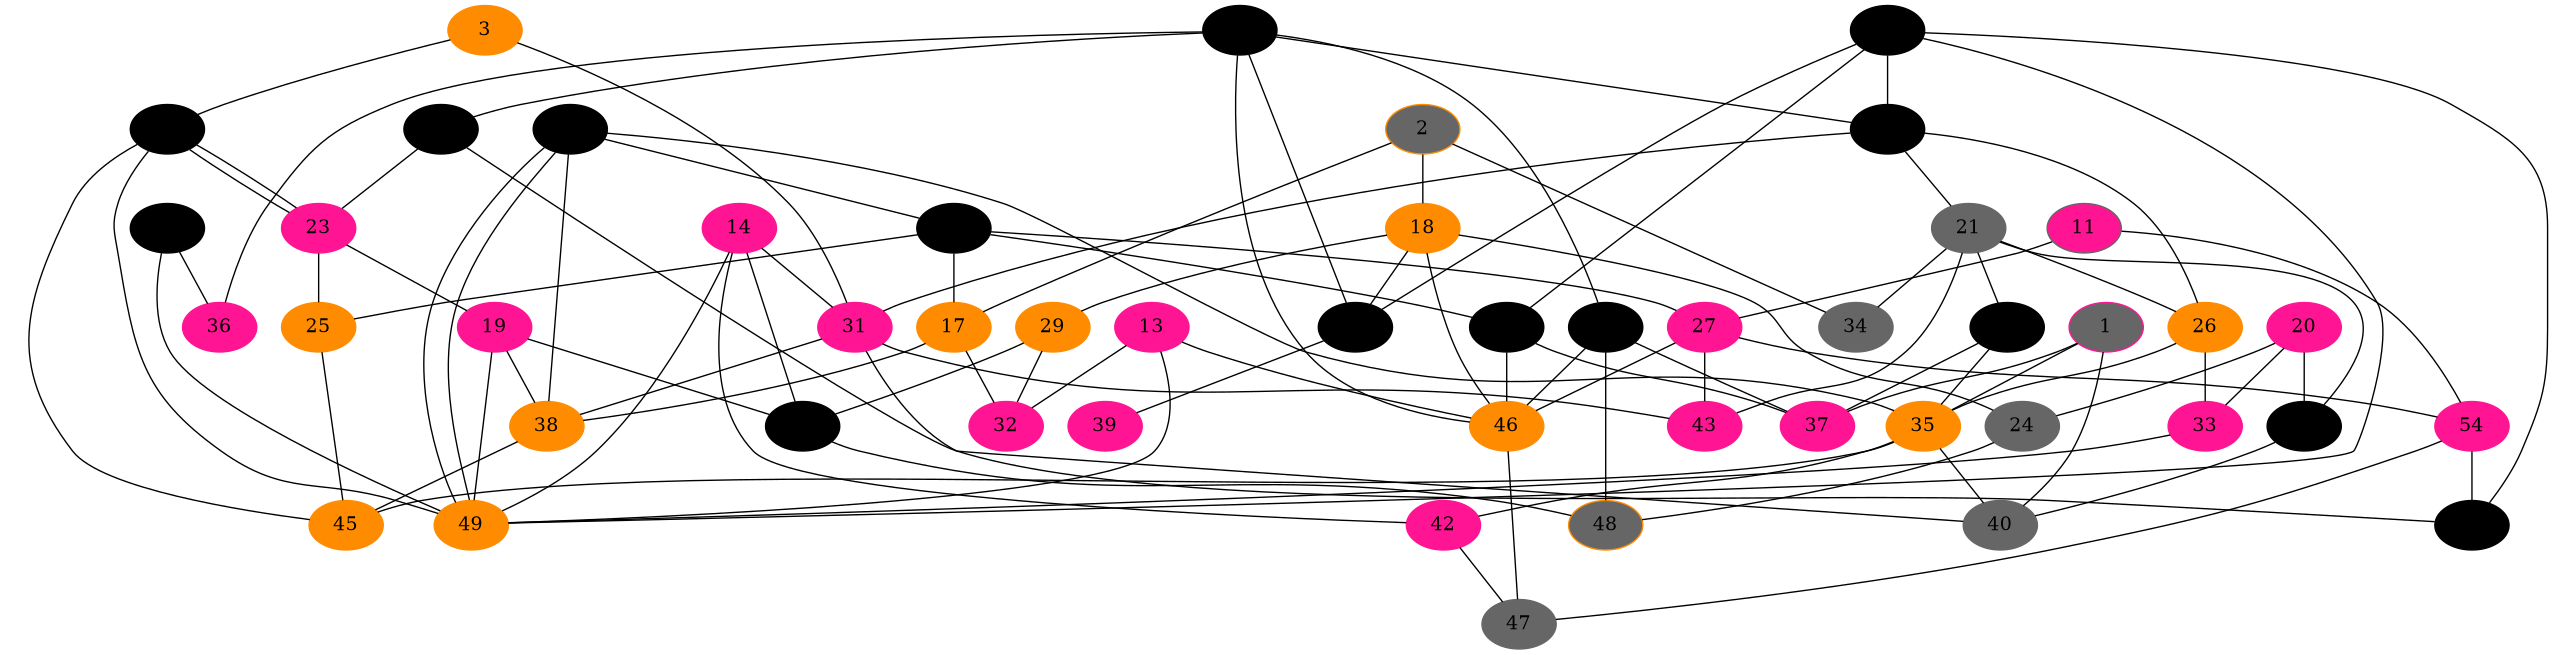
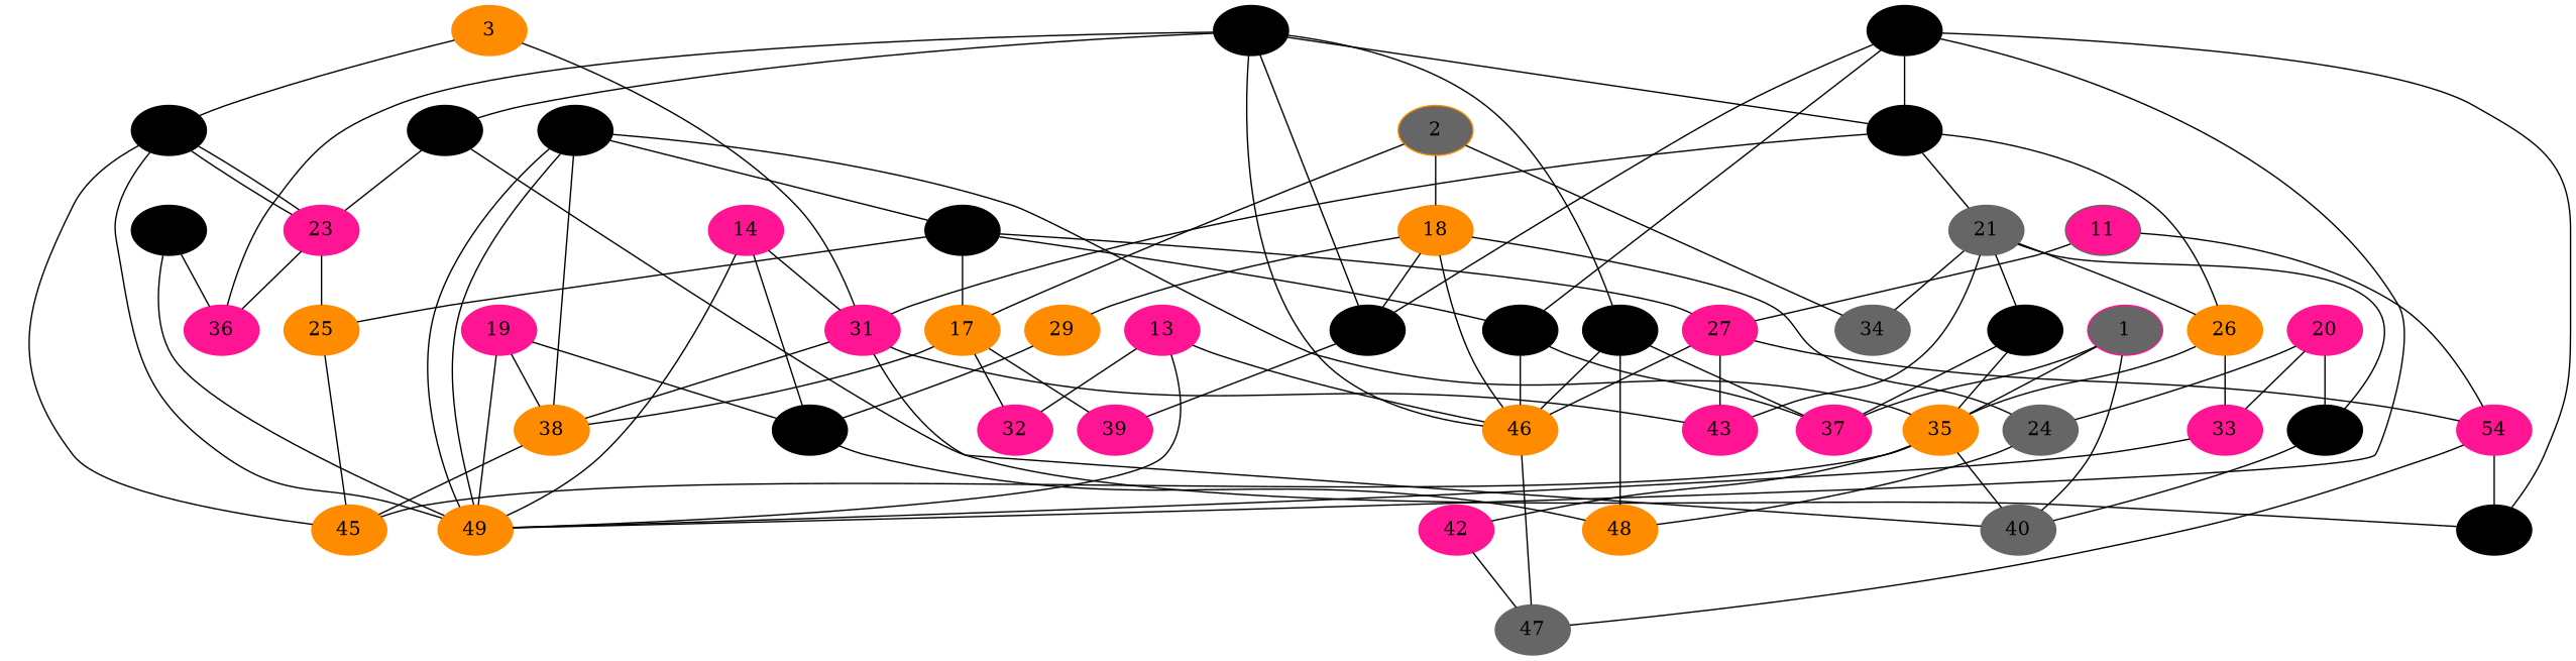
  graph {
    node [color=deeppink style=filled]
    1 [fillcolor=gray40]
    35 [color=darkorange]
    40 [color=gray40]
    37
    45 [color=darkorange]
    42
    46 [color=darkorange]
    47 [color=gray40]
    2 [color=darkorange fillcolor=gray40]
    17 [color=darkorange]
    34 [color=gray40]
    18 [color=darkorange]
    38 [color=darkorange]
    32
    39
    24 [color=gray40]
-   48 [color=darkorange fillcolor=gray40]
+   48 [color=darkorange]
    3 [color=darkorange]
    12 [color=black]
    31
    49 [color=darkorange]
    23
    43
    4 [color=black]
    7 [color=black]
    8 [color=black]
    25 [color=darkorange]
    27
    5 [color=black]
    10 [color=black]
    30 [color=black]
    50 [color=black]
    21 [color=gray40]
    26 [color=darkorange]
    6 [color=black]
    36
    n37 [label=54]
    9 [color=black]
    15 [color=black]
    16 [color=black]
    28 [color=black]
    22 [color=black]
    33
    11 [color=gray40 fillcolor=deeppink]
    13
    14
    41 [color=black]
    29 [color=darkorange]
    19
    20
    1 -- 35
    1 -- 40
    1 -- 37
    35 -- 40
    35 -- 45
    35 -- 42
    42 -- 47
    46 -- 47
    2 -- 17
    2 -- 34
    2 -- 18
    17 -- 38
    17 -- 32
+   17 -- 39
    18 -- 46
    18 -- 24
    18 -- 30
    18 -- 29
    38 -- 45
    24 -- 48
    3 -- 12
    3 -- 31
    12 -- 45
    12 -- 49
    12 -- 23
    12 -- 23
    31 -- 40
    31 -- 38
    31 -- 43
    23 -- 25
-   23 -- 19
+   23 -- 36
    4 -- 35
    4 -- 38
    4 -- 49
    4 -- 49
    4 -- 7
    7 -- 17
    7 -- 8
    7 -- 25
    7 -- 27
    8 -- 37
    8 -- 46
    25 -- 45
    27 -- 46
    27 -- 43
    27 -- n37
    5 -- 49
    5 -- 8
    5 -- 10
    5 -- 30
    5 -- 50
    10 -- 31
    10 -- 21
    10 -- 26
    30 -- 39
    21 -- 34
    21 -- 43
    21 -- 26
    21 -- 28
    21 -- 22
    26 -- 35
    26 -- 33
    6 -- 49
    6 -- 36
    n37 -- 47
    n37 -- 50
    9 -- 46
    9 -- 10
    9 -- 30
    9 -- 36
    9 -- 15
    9 -- 16
    15 -- 23
    15 -- 50
    16 -- 37
    16 -- 46
    16 -- 48
    28 -- 40
    22 -- 35
    22 -- 37
    33 -- 49
    11 -- 27
    11 -- n37
    13 -- 46
    13 -- 32
    13 -- 49
-   14 -- 42
    14 -- 31
    14 -- 49
    14 -- 41
    41 -- 48
-   29 -- 32
    29 -- 41
    19 -- 38
    19 -- 49
    19 -- 41
    20 -- 24
    20 -- 28
    20 -- 33
  }
